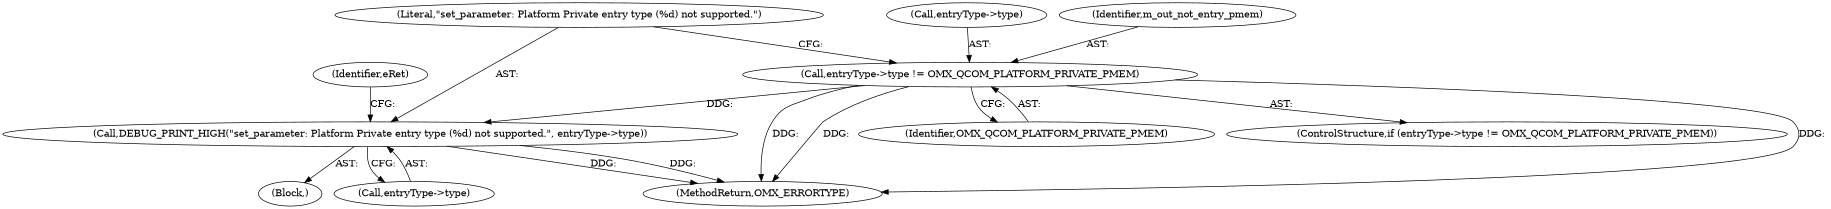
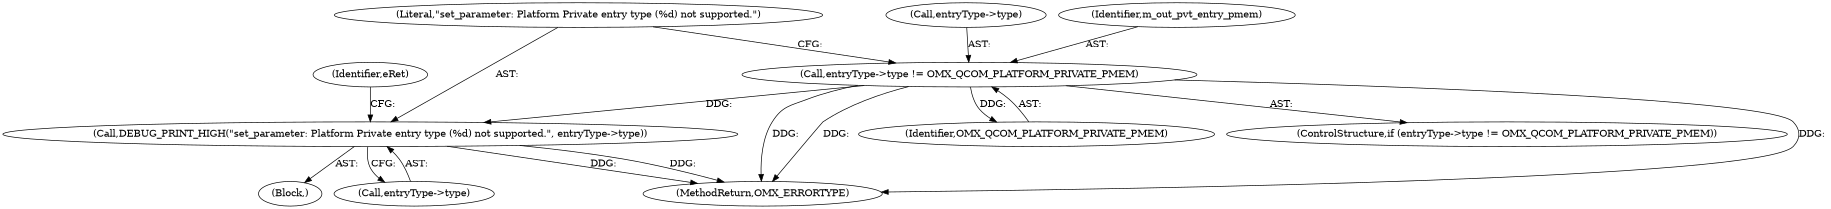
  digraph {
    n1 [label="(Call,entryType->type != OMX_QCOM_PLATFORM_PRIVATE_PMEM)"]
    n2 [label="(Call,DEBUG_PRINT_HIGH(\"set_parameter: Platform Private entry type (%d) not supported.\", entryType->type))"]
    n3 [label="(MethodReturn,OMX_ERRORTYPE)"]
    n4 [label="(Identifier,OMX_QCOM_PLATFORM_PRIVATE_PMEM)"]
    n5 [label="(ControlStructure,if (entryType->type != OMX_QCOM_PLATFORM_PRIVATE_PMEM))"]
    n6 [label="(Block,)"]
    n7 [label="(Call,entryType->type)"]
    n8 [label="(Identifier,eRet)"]
    n9 [label="(Call,entryType->type)"]
-   n10 [label="(Identifier,m_out_not_entry_pmem)"]
+   n10 [label="(Identifier,m_out_pvt_entry_pmem)"]
    n11 [label="(Literal,\"set_parameter: Platform Private entry type (%d) not supported.\")"]
    n1 -> n2 [label="DDG: "]
    n1 -> n3 [label="DDG: "]
    n1 -> n3 [label="DDG: "]
    n1 -> n3 [label="DDG: "]
-   n1 -> n4 [label="CFG: "]
+   n1 -> n4 [label="DDG: "]
    n1 -> n5 [label="AST: "]
    n2 -> n3 [label="DDG: "]
    n2 -> n3 [label="DDG: "]
    n2 -> n6 [label="AST: "]
    n2 -> n7 [label="CFG: "]
    n4 -> n1 [label="AST: "]
    n7 -> n2 [label="AST: "]
    n8 -> n2 [label="CFG: "]
    n9 -> n1 [label="AST: "]
    n10 -> n1 [label="AST: "]
    n11 -> n1 [label="CFG: "]
    n11 -> n2 [label="AST: "]
  }
